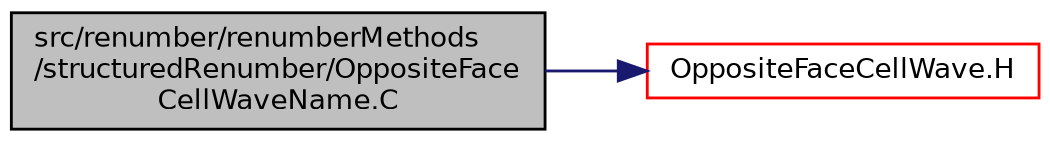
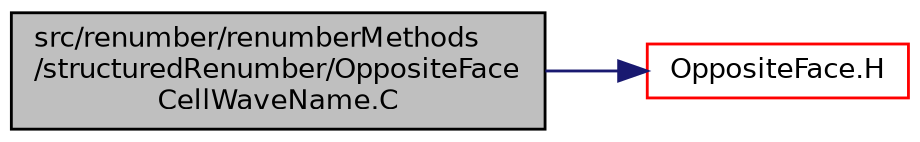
  digraph {
    rankdir=LR
    node [fontname=Helvetica fontsize=10 shape=record]
    n1 [color=black fillcolor=grey75 fontcolor=black height=0.2 label="src/renumber/renumberMethods\l/structuredRenumber/OppositeFace\lCellWaveName.C" style=filled width=0.4]
-   n2 [color=red height=0.2 label="OppositeFaceCellWave.H" width=0.4]
+   n2 [color=red height=0.2 label="OppositeFace.H" width=0.4]
    n1 -> n2 [color=midnightblue fontname=Helvetica fontsize=10 labelfontname=Helvetica labelfontsize=10 style=solid]
  }
